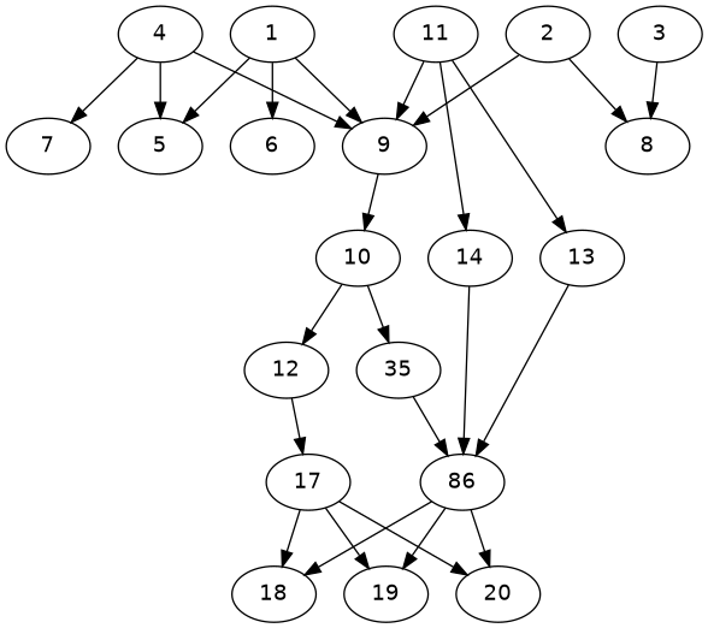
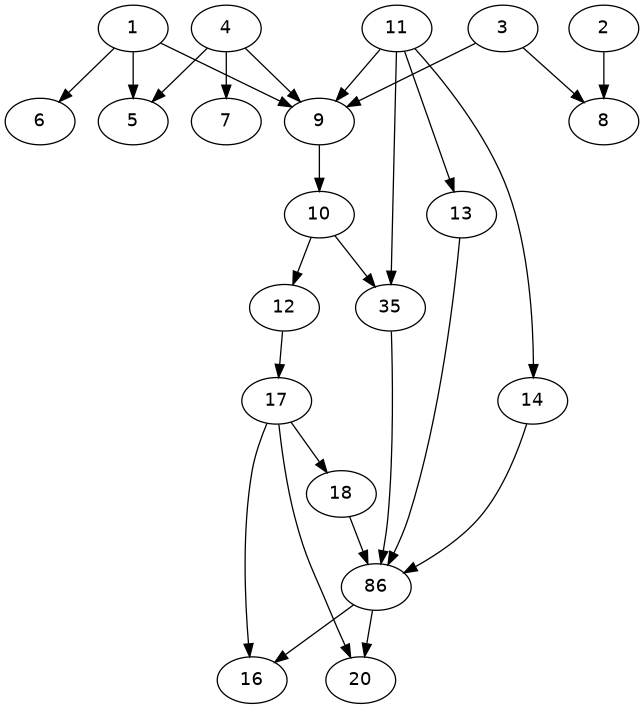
  digraph {
    fontname="DejaVu Sans"
    node [alpha=0.06 fontname="DejaVu Sans"]
    edge [fontname="DejaVu Sans"]
    1 [alpha=0.18 expect_size=44760064]
    5 [alpha=0.20 expect_size=23588864]
    6 [expect_size=11324416]
    9 [alpha=0.05 expect_size=36626432]
    10 [alpha=0.07 expect_size=46845952]
    12 [alpha=0.20 expect_size=39701504]
    n7 [alpha=0.01 expect_size=16521216 label=35]
    11 [alpha=0.15 expect_size=44540928]
    13 [alpha=0.01 expect_size=6813696]
    14 [alpha=0.07 expect_size=20546560]
    2 [expect_size=8513536]
    8 [alpha=0.08 expect_size=9333760]
    3 [expect_size=16593920]
    4 [alpha=0.18 expect_size=11870208]
    7 [alpha=0.16 expect_size=20673536]
    17 [alpha=0.15 expect_size=30663680]
    n17 [alpha=0.12 expect_size=15549440 label=86]
    18 [expect_size=21684224]
-   19 [alpha=0.10 expect_size=39734272]
+   19 [alpha=0.10 expect_size=39734272 label=16]
    20 [alpha=0.08 expect_size=51475456]
    1 -> 5
    1 -> 6
    1 -> 9
    9 -> 10
    10 -> 12
    10 -> n7
    12 -> 17
    n7 -> n17
    11 -> 9
+   11 -> n7
    11 -> 13
    11 -> 14
    13 -> n17
    14 -> n17
    2 -> 8
-   2 -> 9
+   3 -> 9
    3 -> 8
    4 -> 5
    4 -> 9
    4 -> 7
    17 -> 18
    17 -> 19
    17 -> 20
-   n17 -> 18
+   18 -> n17
    n17 -> 19
    n17 -> 20
  }
